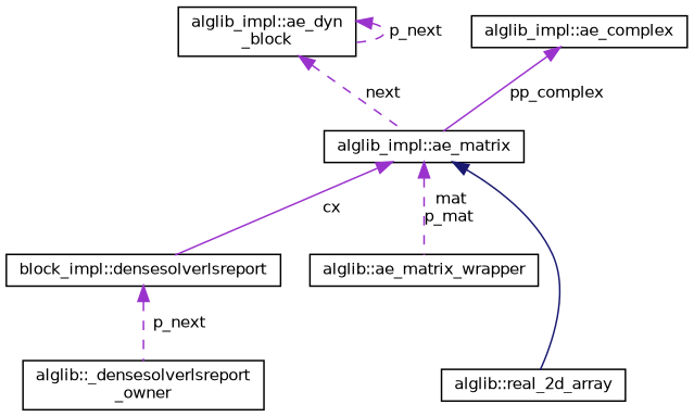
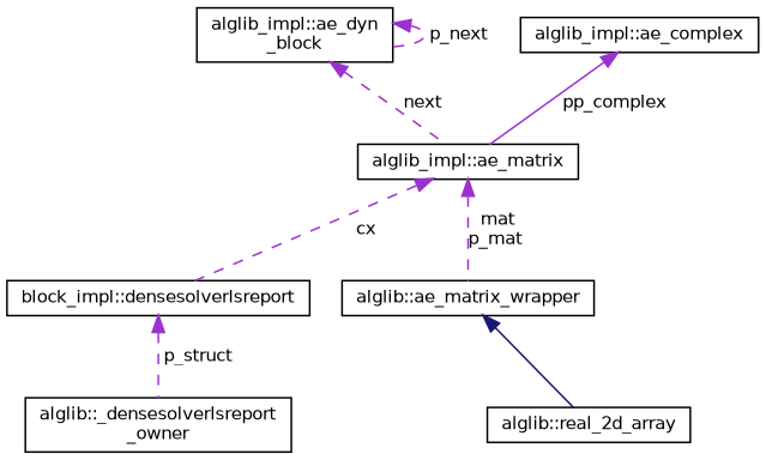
  digraph {
    node [color=black fillcolor=white fontname=Helvetica fontsize=10 shape=record style=filled]
    edge [color=darkorchid3 dir=back fontname=Helvetica fontsize=10 labelfontname=Helvetica labelfontsize=10 style=dashed]
    n1 [height=0.2 label="alglib::_densesolverlsreport\l_owner" width=0.4]
    n2 [height=0.2 label="block_impl::densesolverlsreport" width=0.4]
    n3 [height=0.2 label="alglib_impl::ae_matrix" width=0.4]
    n4 [height=0.2 label="alglib::ae_matrix_wrapper" width=0.4]
    n5 [height=0.2 label="alglib::real_2d_array" width=0.4]
    n6 [height=0.2 label="alglib_impl::ae_dyn\l_block" width=0.4]
    n7 [height=0.2 label="alglib_impl::ae_complex" width=0.4]
-   n2 -> n1 [label=" p_next"]
-   n3 -> n2 [label=" cx" style=solid]
+   n2 -> n1 [label=" p_struct"]
+   n3 -> n2 [label=" cx"]
    n3 -> n4 [label=" mat\np_mat"]
-   n3 -> n5 [color=midnightblue style=solid]
+   n4 -> n5 [color=midnightblue style=solid]
    n6 -> n3 [label=" next"]
    n6 -> n6 [label=" p_next"]
    n7 -> n3 [label=" pp_complex" style=solid]
  }
